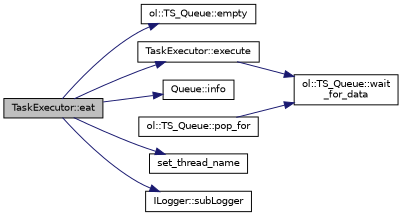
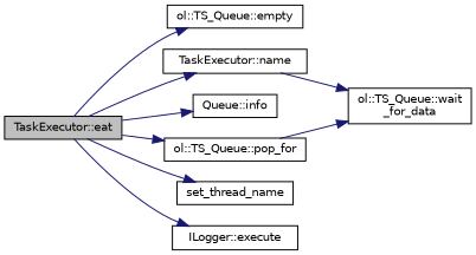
  digraph {
    rankdir=LR
    node [color=black fillcolor=white fontname=Helvetica fontsize=10 shape=record style=filled]
    edge [color=midnightblue fontname=Helvetica fontsize=10 labelfontname=Helvetica labelfontsize=10 style=solid]
    n1 [fillcolor=grey75 fontcolor=black height=0.2 label="TaskExecutor::eat" width=0.4]
    n2 [height=0.2 label="ol::TS_Queue::empty" width=0.4]
-   n3 [height=0.2 label="TaskExecutor::execute" width=0.4]
+   n3 [height=0.2 label="TaskExecutor::name" width=0.4]
    n4 [height=0.2 label="Queue::info" width=0.4]
    n5 [height=0.2 label="ol::TS_Queue::pop_for" width=0.4]
    n6 [height=0.2 label=set_thread_name width=0.4]
-   n7 [height=0.2 label="ILogger::subLogger" width=0.4]
+   n7 [height=0.2 label="ILogger::execute" width=0.4]
    n8 [height=0.2 label="ol::TS_Queue::wait\l_for_data" width=0.4]
    n1 -> n2
    n1 -> n3
    n1 -> n4
+   n1 -> n5
    n1 -> n6
    n1 -> n7
    n3 -> n8
    n5 -> n8
  }
